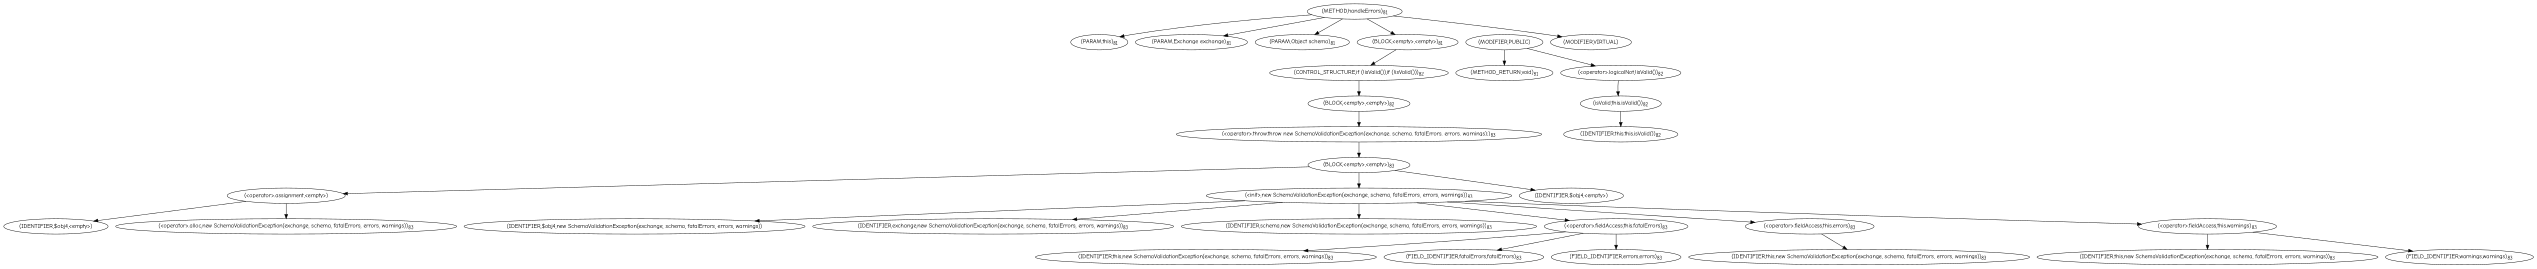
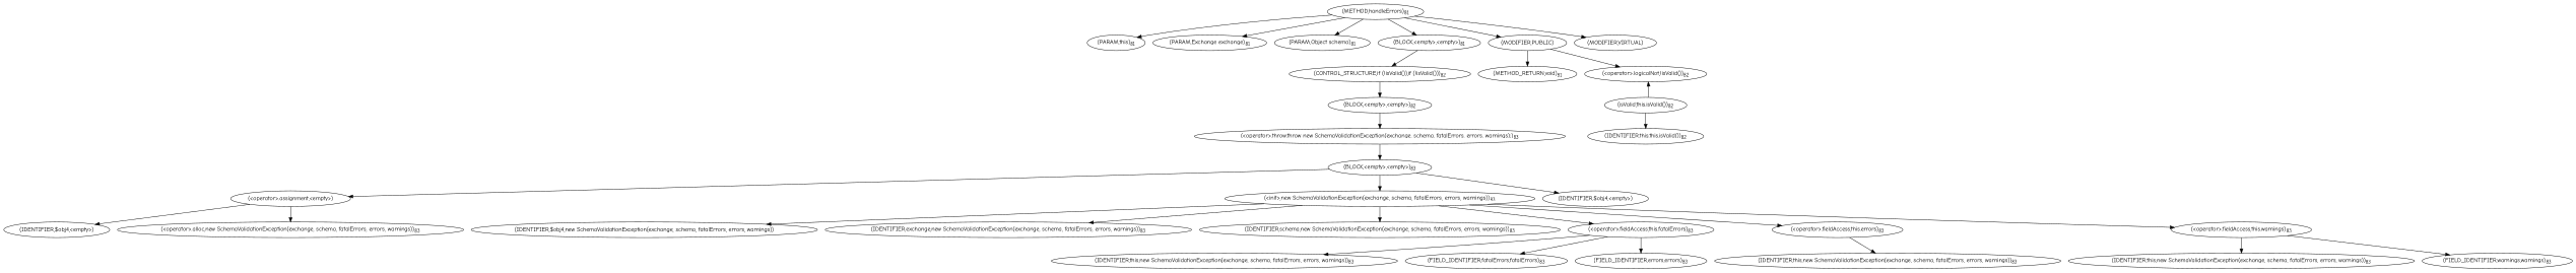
  digraph {
    fontname="Comic Neue"
    node [fontname="Comic Neue"]
    edge [fontname="Comic Neue"]
    n1 [label=<(METHOD,handleErrors)<SUB>81</SUB>>]
    n2 [label=<(PARAM,this)<SUB>81</SUB>>]
    n3 [label=<(PARAM,Exchange exchange)<SUB>81</SUB>>]
    n4 [label=<(PARAM,Object schema)<SUB>81</SUB>>]
    n5 [label=<(BLOCK,&lt;empty&gt;,&lt;empty&gt;)<SUB>81</SUB>>]
    n6 [label=<(MODIFIER,PUBLIC)>]
    n7 [label=<(MODIFIER,VIRTUAL)>]
    n8 [label=<(CONTROL_STRUCTURE,if (!isValid()),if (!isValid()))<SUB>82</SUB>>]
    n9 [label=<(METHOD_RETURN,void)<SUB>81</SUB>>]
    n10 [label=<(&lt;operator&gt;.logicalNot,!isValid())<SUB>82</SUB>>]
    n11 [label=<(BLOCK,&lt;empty&gt;,&lt;empty&gt;)<SUB>82</SUB>>]
    n12 [label=<(isValid,this.isValid())<SUB>82</SUB>>]
    n13 [label=<(&lt;operator&gt;.throw,throw new SchemaValidationException(exchange, schema, fatalErrors, errors, warnings);)<SUB>83</SUB>>]
    n14 [label=<(IDENTIFIER,this,this.isValid())<SUB>82</SUB>>]
    n15 [label=<(BLOCK,&lt;empty&gt;,&lt;empty&gt;)<SUB>83</SUB>>]
    n16 [label=<(&lt;operator&gt;.assignment,&lt;empty&gt;)>]
    n17 [label=<(&lt;init&gt;,new SchemaValidationException(exchange, schema, fatalErrors, errors, warnings))<SUB>83</SUB>>]
    n18 [label=<(IDENTIFIER,$obj4,&lt;empty&gt;)>]
    n19 [label=<(IDENTIFIER,$obj4,&lt;empty&gt;)>]
    n20 [label=<(&lt;operator&gt;.alloc,new SchemaValidationException(exchange, schema, fatalErrors, errors, warnings))<SUB>83</SUB>>]
    n21 [label=<(IDENTIFIER,$obj4,new SchemaValidationException(exchange, schema, fatalErrors, errors, warnings))>]
    n22 [label=<(IDENTIFIER,exchange,new SchemaValidationException(exchange, schema, fatalErrors, errors, warnings))<SUB>83</SUB>>]
    n23 [label=<(IDENTIFIER,schema,new SchemaValidationException(exchange, schema, fatalErrors, errors, warnings))<SUB>83</SUB>>]
    n24 [label=<(&lt;operator&gt;.fieldAccess,this.fatalErrors)<SUB>83</SUB>>]
    n25 [label=<(&lt;operator&gt;.fieldAccess,this.errors)<SUB>83</SUB>>]
    n26 [label=<(&lt;operator&gt;.fieldAccess,this.warnings)<SUB>83</SUB>>]
    n27 [label=<(IDENTIFIER,this,new SchemaValidationException(exchange, schema, fatalErrors, errors, warnings))<SUB>83</SUB>>]
    n28 [label=<(FIELD_IDENTIFIER,fatalErrors,fatalErrors)<SUB>83</SUB>>]
    n29 [label=<(FIELD_IDENTIFIER,errors,errors)<SUB>83</SUB>>]
    n30 [label=<(IDENTIFIER,this,new SchemaValidationException(exchange, schema, fatalErrors, errors, warnings))<SUB>83</SUB>>]
    n31 [label=<(IDENTIFIER,this,new SchemaValidationException(exchange, schema, fatalErrors, errors, warnings))<SUB>83</SUB>>]
    n32 [label=<(FIELD_IDENTIFIER,warnings,warnings)<SUB>83</SUB>>]
    n1 -> n2
    n1 -> n3
    n1 -> n4
    n1 -> n5
+   n1 -> n6
    n1 -> n7
    n5 -> n8
    n6 -> n9
    n6 -> n10
    n8 -> n11
-   n10 -> n12
+   n12 -> n10
    n11 -> n13
    n12 -> n14
    n13 -> n15
    n15 -> n16
    n15 -> n17
    n15 -> n18
    n16 -> n19
    n16 -> n20
    n17 -> n21
    n17 -> n22
    n17 -> n23
    n17 -> n24
    n17 -> n25
    n17 -> n26
    n24 -> n27
    n24 -> n28
    n24 -> n29
    n25 -> n30
    n26 -> n31
    n26 -> n32
  }
